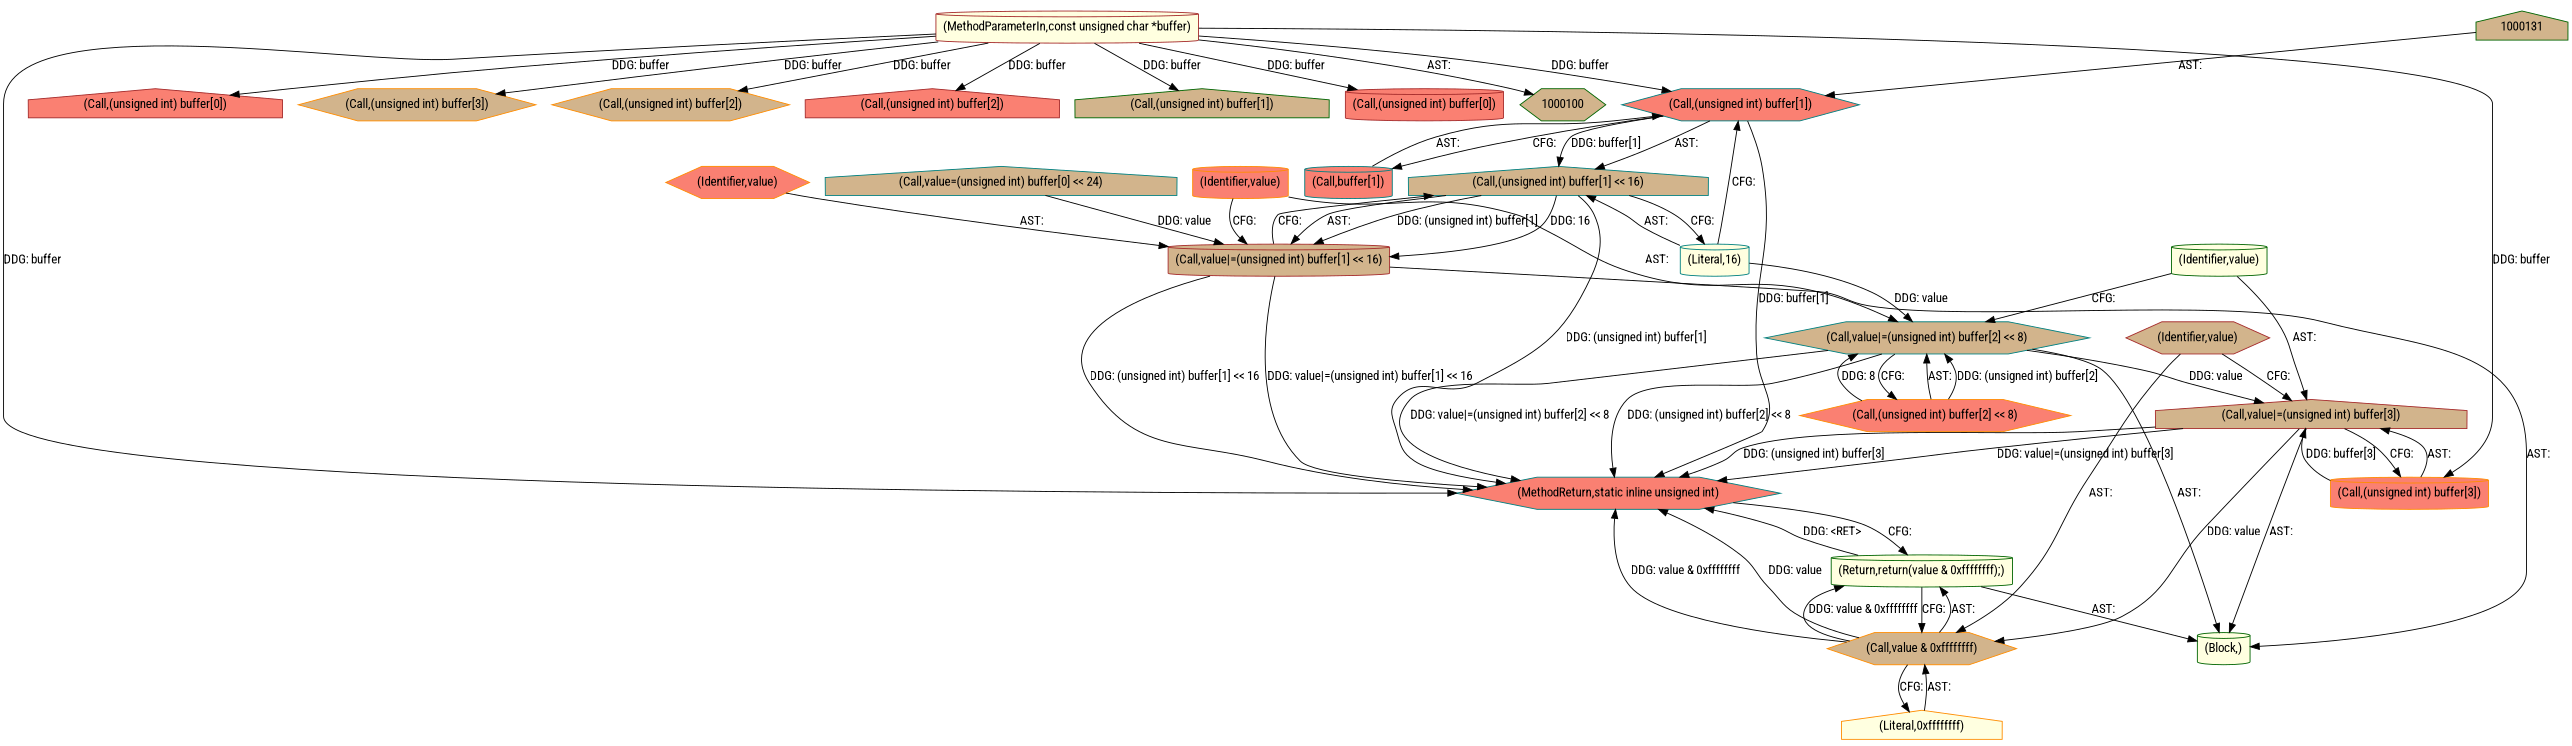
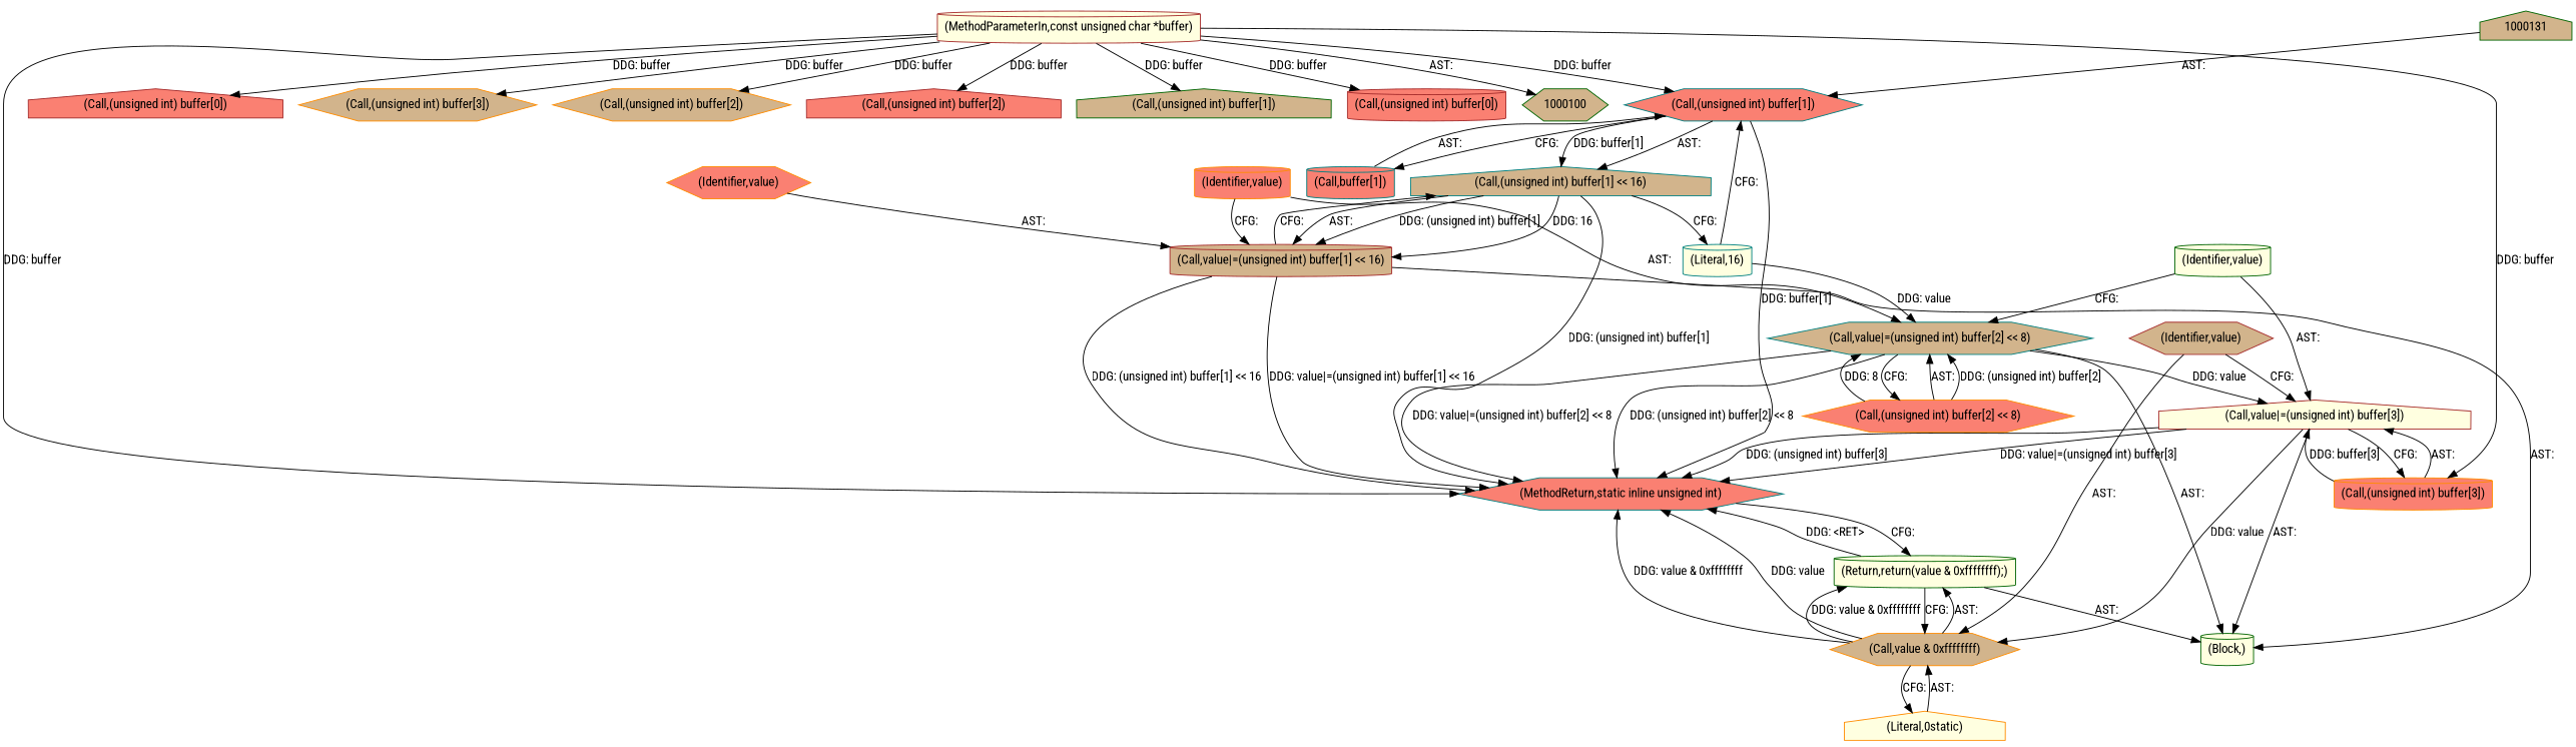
  digraph {
    fontname="Roboto Condensed"
    node [color=darkorange fillcolor=tan fontname="Roboto Condensed" shape=hexagon style=filled]
    edge [fontname="Roboto Condensed"]
    n1 [color=teal fillcolor=salmon label="(Call,(unsigned int) buffer[1])"]
    n2 [color=teal label="(Call,(unsigned int) buffer[1] << 16)" shape=house]
    n3 [color=teal fillcolor=salmon label="(Call,buffer[1])" shape=cylinder]
    n4 [color=teal fillcolor=salmon label="(MethodReturn,static inline unsigned int)"]
    n5 [color=brown label="(Call,value|=(unsigned int) buffer[1] << 16)" shape=cylinder]
    n6 [color=teal fillcolor=lightyellow label="(Literal,16)" shape=cylinder]
    n7 [color=darkgreen fillcolor=lightyellow label="(Return,return(value & 0xffffffff);)" shape=cylinder]
    n8 [color=brown fillcolor=lightyellow label="(MethodParameterIn,const unsigned char *buffer)" shape=cylinder]
    n9 [color=brown fillcolor=salmon label="(Call,(unsigned int) buffer[0])" shape=house]
    n10 [label="(Call,(unsigned int) buffer[3])"]
    n11 [label="(Call,(unsigned int) buffer[2])"]
    n12 [color=brown fillcolor=salmon label="(Call,(unsigned int) buffer[2])" shape=house]
    n13 [fillcolor=salmon label="(Call,(unsigned int) buffer[3])" shape=cylinder]
    n14 [color=darkgreen label="(Call,(unsigned int) buffer[1])" shape=house]
    n15 [color=brown fillcolor=salmon label="(Call,(unsigned int) buffer[0])" shape=cylinder]
    1000100 [color=darkgreen]
-   n17 [color=brown label="(Call,value|=(unsigned int) buffer[3])" shape=house]
+   n17 [color=brown fillcolor=lightyellow label="(Call,value|=(unsigned int) buffer[3])" shape=house]
    n18 [color=darkgreen fillcolor=lightyellow label="(Block,)" shape=cylinder]
    n19 [color=teal label="(Call,value|=(unsigned int) buffer[2] << 8)"]
    n20 [fillcolor=salmon label="(Call,(unsigned int) buffer[2] << 8)"]
    n21 [label="(Call,value & 0xffffffff)"]
-   n22 [fillcolor=lightyellow label="(Literal,0xffffffff)" shape=house]
+   n22 [fillcolor=lightyellow label="(Literal,0static)" shape=house]
    n23 [fillcolor=salmon label="(Identifier,value)"]
    n24 [fillcolor=salmon label="(Identifier,value)" shape=cylinder]
    n25 [color=darkgreen fillcolor=lightyellow label="(Identifier,value)" shape=cylinder]
    n26 [color=brown label="(Identifier,value)"]
-   n27 [color=teal label="(Call,value=(unsigned int) buffer[0] << 24)" shape=house]
    n28 [color=darkgreen label=1000131 shape=house]
    n1 -> n2 [label="AST: "]
    n1 -> n2 [label="DDG: buffer[1]"]
    n1 -> n3 [label="CFG: "]
    n1 -> n4 [label="DDG: buffer[1]"]
    n2 -> n4 [label="DDG: (unsigned int) buffer[1]"]
    n2 -> n5 [label="AST: "]
    n2 -> n5 [label="DDG: (unsigned int) buffer[1]"]
    n2 -> n5 [label="DDG: 16"]
    n2 -> n6 [label="CFG: "]
    n3 -> n1 [label="AST: "]
    n4 -> n7 [label="CFG: "]
    n5 -> n2 [label="CFG: "]
    n5 -> n4 [label="DDG: (unsigned int) buffer[1] << 16"]
    n5 -> n4 [label="DDG: value|=(unsigned int) buffer[1] << 16"]
    n5 -> n18 [label="AST: "]
    n6 -> n1 [label="CFG: "]
-   n6 -> n2 [label="AST: "]
    n6 -> n19 [label="DDG: value"]
    n7 -> n4 [label="DDG: <RET>"]
    n7 -> n18 [label="AST: "]
    n7 -> n21 [label="CFG: "]
    n8 -> n1 [label="DDG: buffer"]
    n8 -> n4 [label="DDG: buffer"]
    n8 -> n9 [label="DDG: buffer"]
    n8 -> n10 [label="DDG: buffer"]
    n8 -> n11 [label="DDG: buffer"]
    n8 -> n12 [label="DDG: buffer"]
    n8 -> n13 [label="DDG: buffer"]
    n8 -> n14 [label="DDG: buffer"]
    n8 -> n15 [label="DDG: buffer"]
    n8 -> 1000100 [label="AST: "]
    n13 -> n17 [label="AST: "]
    n13 -> n17 [label="DDG: buffer[3]"]
    n17 -> n4 [label="DDG: (unsigned int) buffer[3]"]
    n17 -> n4 [label="DDG: value|=(unsigned int) buffer[3]"]
    n17 -> n13 [label="CFG: "]
    n17 -> n18 [label="AST: "]
    n17 -> n21 [label="DDG: value"]
    n19 -> n4 [label="DDG: (unsigned int) buffer[2] << 8"]
    n19 -> n4 [label="DDG: value|=(unsigned int) buffer[2] << 8"]
    n19 -> n17 [label="DDG: value"]
    n19 -> n18 [label="AST: "]
    n19 -> n20 [label="CFG: "]
    n20 -> n19 [label="AST: "]
    n20 -> n19 [label="DDG: (unsigned int) buffer[2]"]
    n20 -> n19 [label="DDG: 8"]
    n21 -> n4 [label="DDG: value & 0xffffffff"]
    n21 -> n4 [label="DDG: value"]
    n21 -> n7 [label="AST: "]
    n21 -> n7 [label="DDG: value & 0xffffffff"]
    n21 -> n22 [label="CFG: "]
    n22 -> n21 [label="AST: "]
    n23 -> n5 [label="AST: "]
    n24 -> n5 [label="CFG: "]
    n24 -> n19 [label="AST: "]
    n25 -> n17 [label="AST: "]
    n25 -> n19 [label="CFG: "]
    n26 -> n17 [label="CFG: "]
    n26 -> n21 [label="AST: "]
-   n27 -> n5 [label="DDG: value"]
    n28 -> n1 [label="AST: "]
  }
